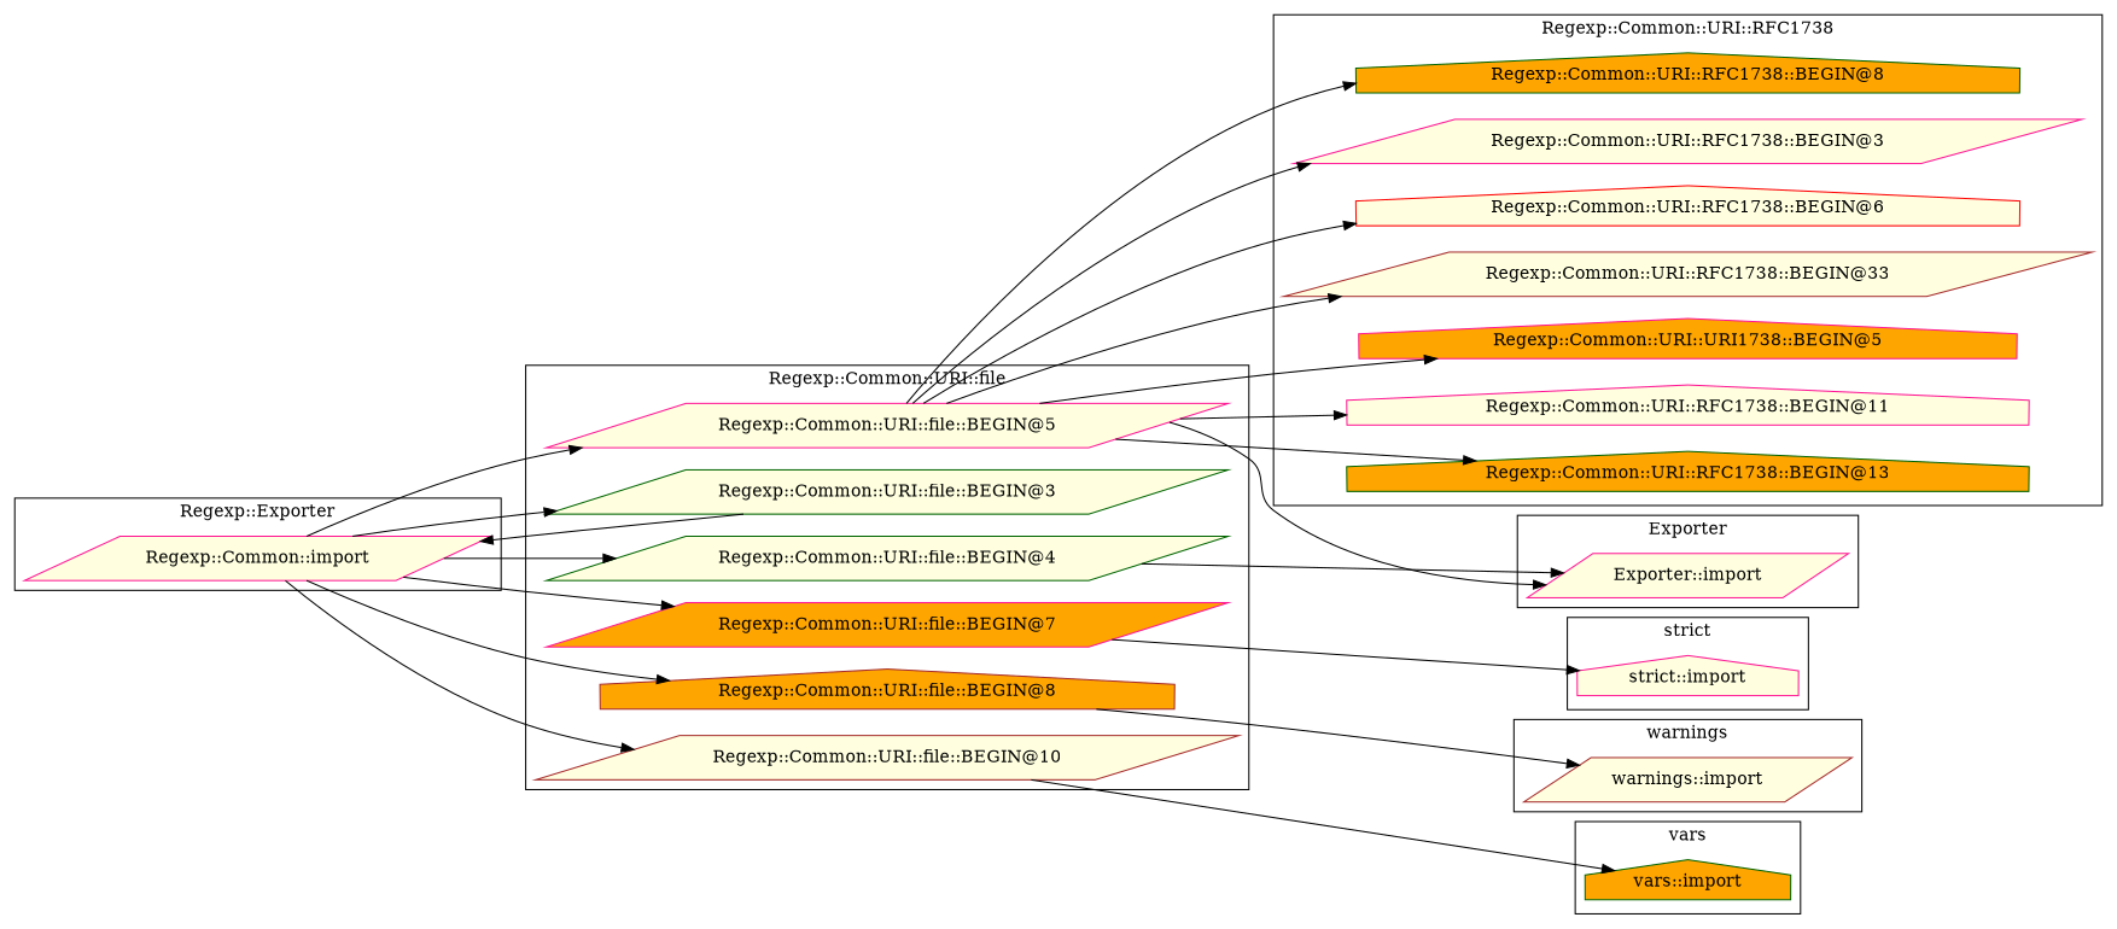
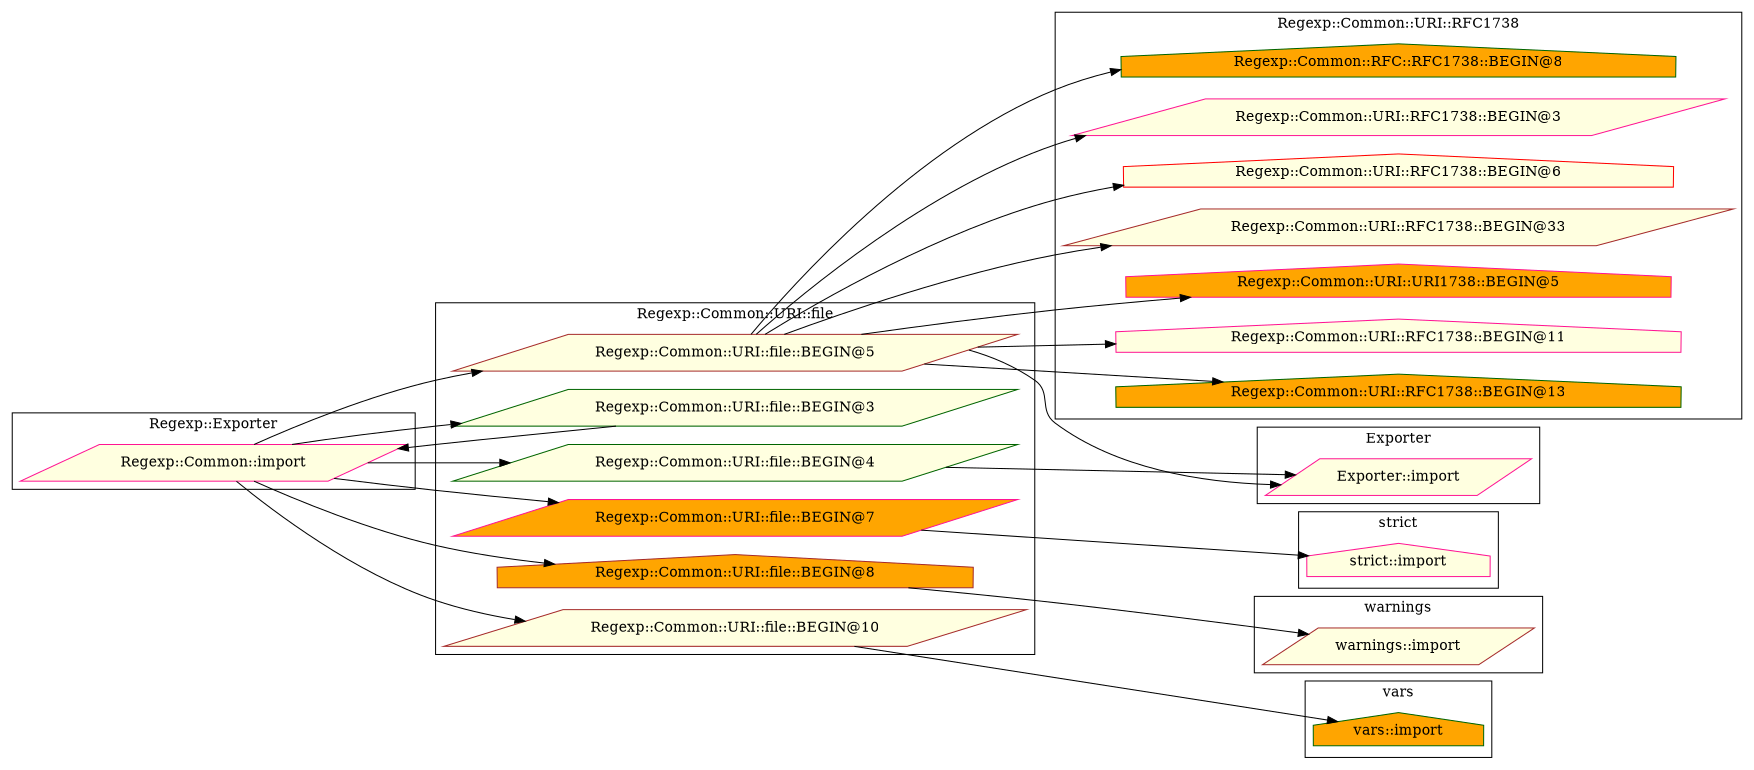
  digraph {
    rankdir=LR
    node [color=deeppink fillcolor=lightyellow shape=parallelogram style=filled]
-   "Regexp::Common::URI::RFC1738::BEGIN@8" [color=darkgreen fillcolor=orange shape=house]
+   "Regexp::Common::URI::RFC1738::BEGIN@8" [color=darkgreen fillcolor=orange shape=house label="Regexp::Common::RFC::RFC1738::BEGIN@8"]
    "Regexp::Common::URI::RFC1738::BEGIN@3"
    "Regexp::Common::URI::RFC1738::BEGIN@6" [color=red shape=house]
    "Regexp::Common::URI::RFC1738::BEGIN@33" [color=brown]
    n5 [fillcolor=orange label="Regexp::Common::URI::URI1738::BEGIN@5" shape=house]
    "Regexp::Common::URI::RFC1738::BEGIN@11" [shape=house]
    "Regexp::Common::URI::RFC1738::BEGIN@13" [color=darkgreen fillcolor=orange shape=house]
    "warnings::import" [color=brown]
    "vars::import" [color=darkgreen fillcolor=orange shape=house]
    "strict::import" [shape=house]
    "Regexp::Common::import"
-   "Regexp::Common::URI::file::BEGIN@5"
+   "Regexp::Common::URI::file::BEGIN@5" [color=brown]
    "Regexp::Common::URI::file::BEGIN@3" [color=darkgreen]
    "Regexp::Common::URI::file::BEGIN@7" [fillcolor=orange]
    "Regexp::Common::URI::file::BEGIN@4" [color=darkgreen]
    "Regexp::Common::URI::file::BEGIN@8" [color=brown fillcolor=orange shape=house]
    "Regexp::Common::URI::file::BEGIN@10" [color=brown]
    "Exporter::import"
    subgraph cluster_1 {
      label="Regexp::Common::URI::RFC1738"
      "Regexp::Common::URI::RFC1738::BEGIN@8"
      "Regexp::Common::URI::RFC1738::BEGIN@3"
      "Regexp::Common::URI::RFC1738::BEGIN@6"
      "Regexp::Common::URI::RFC1738::BEGIN@33"
      n5
      "Regexp::Common::URI::RFC1738::BEGIN@11"
      "Regexp::Common::URI::RFC1738::BEGIN@13"
    }
    subgraph cluster_2 {
      label=warnings
      "warnings::import"
    }
    subgraph cluster_3 {
      label=vars
      "vars::import"
    }
    subgraph cluster_4 {
      label="strict"
      "strict::import"
    }
    subgraph cluster_5 {
      label="Regexp::Exporter"
      "Regexp::Common::import"
    }
    subgraph cluster_6 {
      label="Regexp::Common::URI::file"
      "Regexp::Common::URI::file::BEGIN@5"
      "Regexp::Common::URI::file::BEGIN@3"
      "Regexp::Common::URI::file::BEGIN@7"
      "Regexp::Common::URI::file::BEGIN@4"
      "Regexp::Common::URI::file::BEGIN@8"
      "Regexp::Common::URI::file::BEGIN@10"
    }
    subgraph cluster_7 {
      label=Exporter
      "Exporter::import"
    }
    "Regexp::Common::import" -> "Regexp::Common::URI::file::BEGIN@5"
    "Regexp::Common::import" -> "Regexp::Common::URI::file::BEGIN@3"
    "Regexp::Common::import" -> "Regexp::Common::URI::file::BEGIN@7"
    "Regexp::Common::import" -> "Regexp::Common::URI::file::BEGIN@4"
    "Regexp::Common::import" -> "Regexp::Common::URI::file::BEGIN@8"
    "Regexp::Common::import" -> "Regexp::Common::URI::file::BEGIN@10"
    "Regexp::Common::URI::file::BEGIN@5" -> "Regexp::Common::URI::RFC1738::BEGIN@8"
    "Regexp::Common::URI::file::BEGIN@5" -> "Regexp::Common::URI::RFC1738::BEGIN@3"
    "Regexp::Common::URI::file::BEGIN@5" -> "Regexp::Common::URI::RFC1738::BEGIN@6"
    "Regexp::Common::URI::file::BEGIN@5" -> "Regexp::Common::URI::RFC1738::BEGIN@33"
    "Regexp::Common::URI::file::BEGIN@5" -> n5
    "Regexp::Common::URI::file::BEGIN@5" -> "Regexp::Common::URI::RFC1738::BEGIN@11"
    "Regexp::Common::URI::file::BEGIN@5" -> "Regexp::Common::URI::RFC1738::BEGIN@13"
    "Regexp::Common::URI::file::BEGIN@5" -> "Exporter::import"
    "Regexp::Common::URI::file::BEGIN@3" -> "Regexp::Common::import"
    "Regexp::Common::URI::file::BEGIN@7" -> "strict::import"
    "Regexp::Common::URI::file::BEGIN@4" -> "Exporter::import"
    "Regexp::Common::URI::file::BEGIN@8" -> "warnings::import"
    "Regexp::Common::URI::file::BEGIN@10" -> "vars::import"
  }
